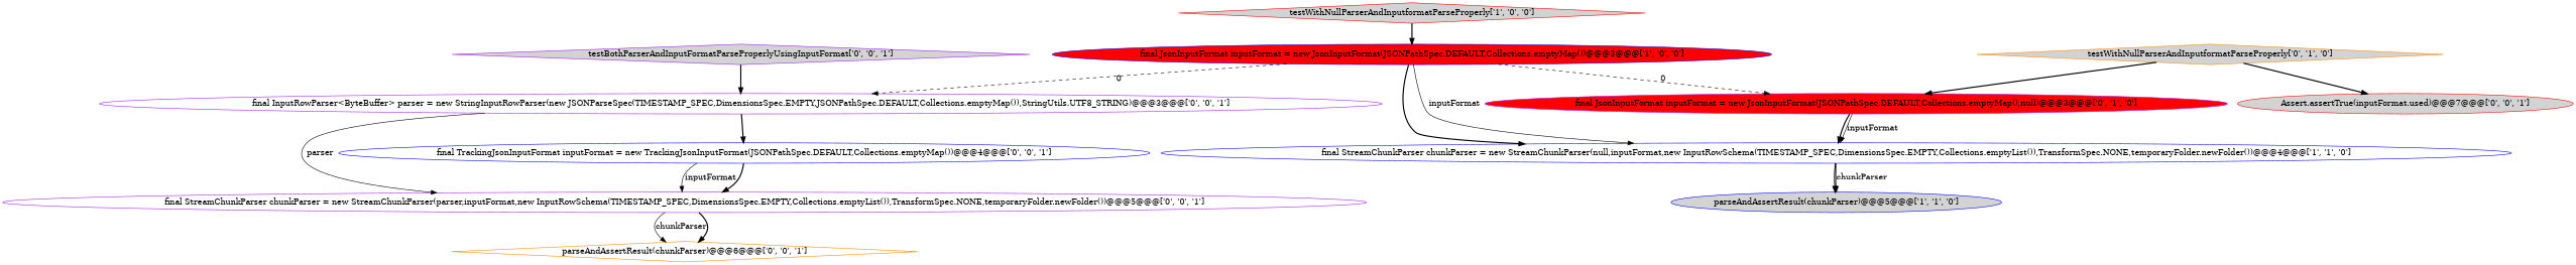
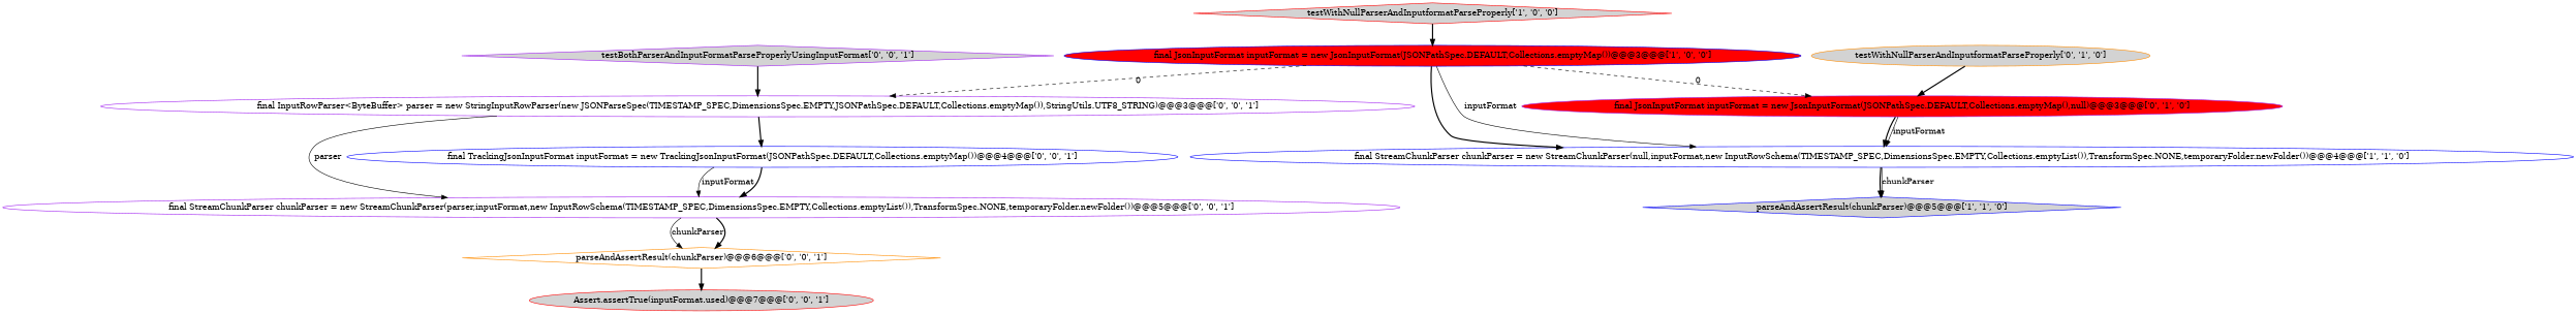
  digraph {
    node [color=purple fillcolor=white shape=ellipse style=filled]
    edge [style=bold]
    n1 [color=darkorange label="parseAndAssertResult(chunkParser)@@@6@@@['0', '0', '1']" shape=diamond]
    n2 [color=red fillcolor=lightgray label="Assert.assertTrue(inputFormat.used)@@@7@@@['0', '0', '1']"]
    n3 [fillcolor=lightgray label="testBothParserAndInputFormatParseProperlyUsingInputFormat['0', '0', '1']" shape=diamond]
    n4 [label="final InputRowParser<ByteBuffer> parser = new StringInputRowParser(new JSONParseSpec(TIMESTAMP_SPEC,DimensionsSpec.EMPTY,JSONPathSpec.DEFAULT,Collections.emptyMap()),StringUtils.UTF8_STRING)@@@3@@@['0', '0', '1']"]
    n5 [label="final StreamChunkParser chunkParser = new StreamChunkParser(parser,inputFormat,new InputRowSchema(TIMESTAMP_SPEC,DimensionsSpec.EMPTY,Collections.emptyList()),TransformSpec.NONE,temporaryFolder.newFolder())@@@5@@@['0', '0', '1']"]
    n6 [color=blue label="final TrackingJsonInputFormat inputFormat = new TrackingJsonInputFormat(JSONPathSpec.DEFAULT,Collections.emptyMap())@@@4@@@['0', '0', '1']"]
    n7 [color=blue label="final StreamChunkParser chunkParser = new StreamChunkParser(null,inputFormat,new InputRowSchema(TIMESTAMP_SPEC,DimensionsSpec.EMPTY,Collections.emptyList()),TransformSpec.NONE,temporaryFolder.newFolder())@@@4@@@['1', '1', '0']"]
-   n8 [color=blue fillcolor=lightgray label="parseAndAssertResult(chunkParser)@@@5@@@['1', '1', '0']"]
+   n8 [color=blue fillcolor=lightgray label="parseAndAssertResult(chunkParser)@@@5@@@['1', '1', '0']" shape=diamond]
    n9 [color=red fillcolor=lightgray label="testWithNullParserAndInputformatParseProperly['1', '0', '0']" shape=diamond]
    n10 [color=blue fillcolor=red label="final JsonInputFormat inputFormat = new JsonInputFormat(JSONPathSpec.DEFAULT,Collections.emptyMap())@@@3@@@['1', '0', '0']"]
    n11 [fillcolor=red label="final JsonInputFormat inputFormat = new JsonInputFormat(JSONPathSpec.DEFAULT,Collections.emptyMap(),null)@@@3@@@['0', '1', '0']"]
-   n12 [color=darkorange fillcolor=lightgray label="testWithNullParserAndInputformatParseProperly['0', '1', '0']" shape=diamond]
-   n12 -> n2
+   n12 [color=darkorange fillcolor=lightgray label="testWithNullParserAndInputformatParseProperly['0', '1', '0']"]
+   n1 -> n2
    n3 -> n4
    n4 -> n5 [label=parser style=solid]
    n4 -> n6
    n5 -> n1 [label=chunkParser style=solid]
    n5 -> n1
    n6 -> n5 [label=inputFormat style=solid]
    n6 -> n5
    n7 -> n8
    n7 -> n8 [label=chunkParser style=solid]
    n9 -> n10
    n10 -> n4 [label=0 style=dashed]
    n10 -> n7
    n10 -> n7 [label=inputFormat style=solid]
    n10 -> n11 [label=0 style=dashed]
    n11 -> n7
    n11 -> n7 [label=inputFormat style=solid]
    n12 -> n11
  }
